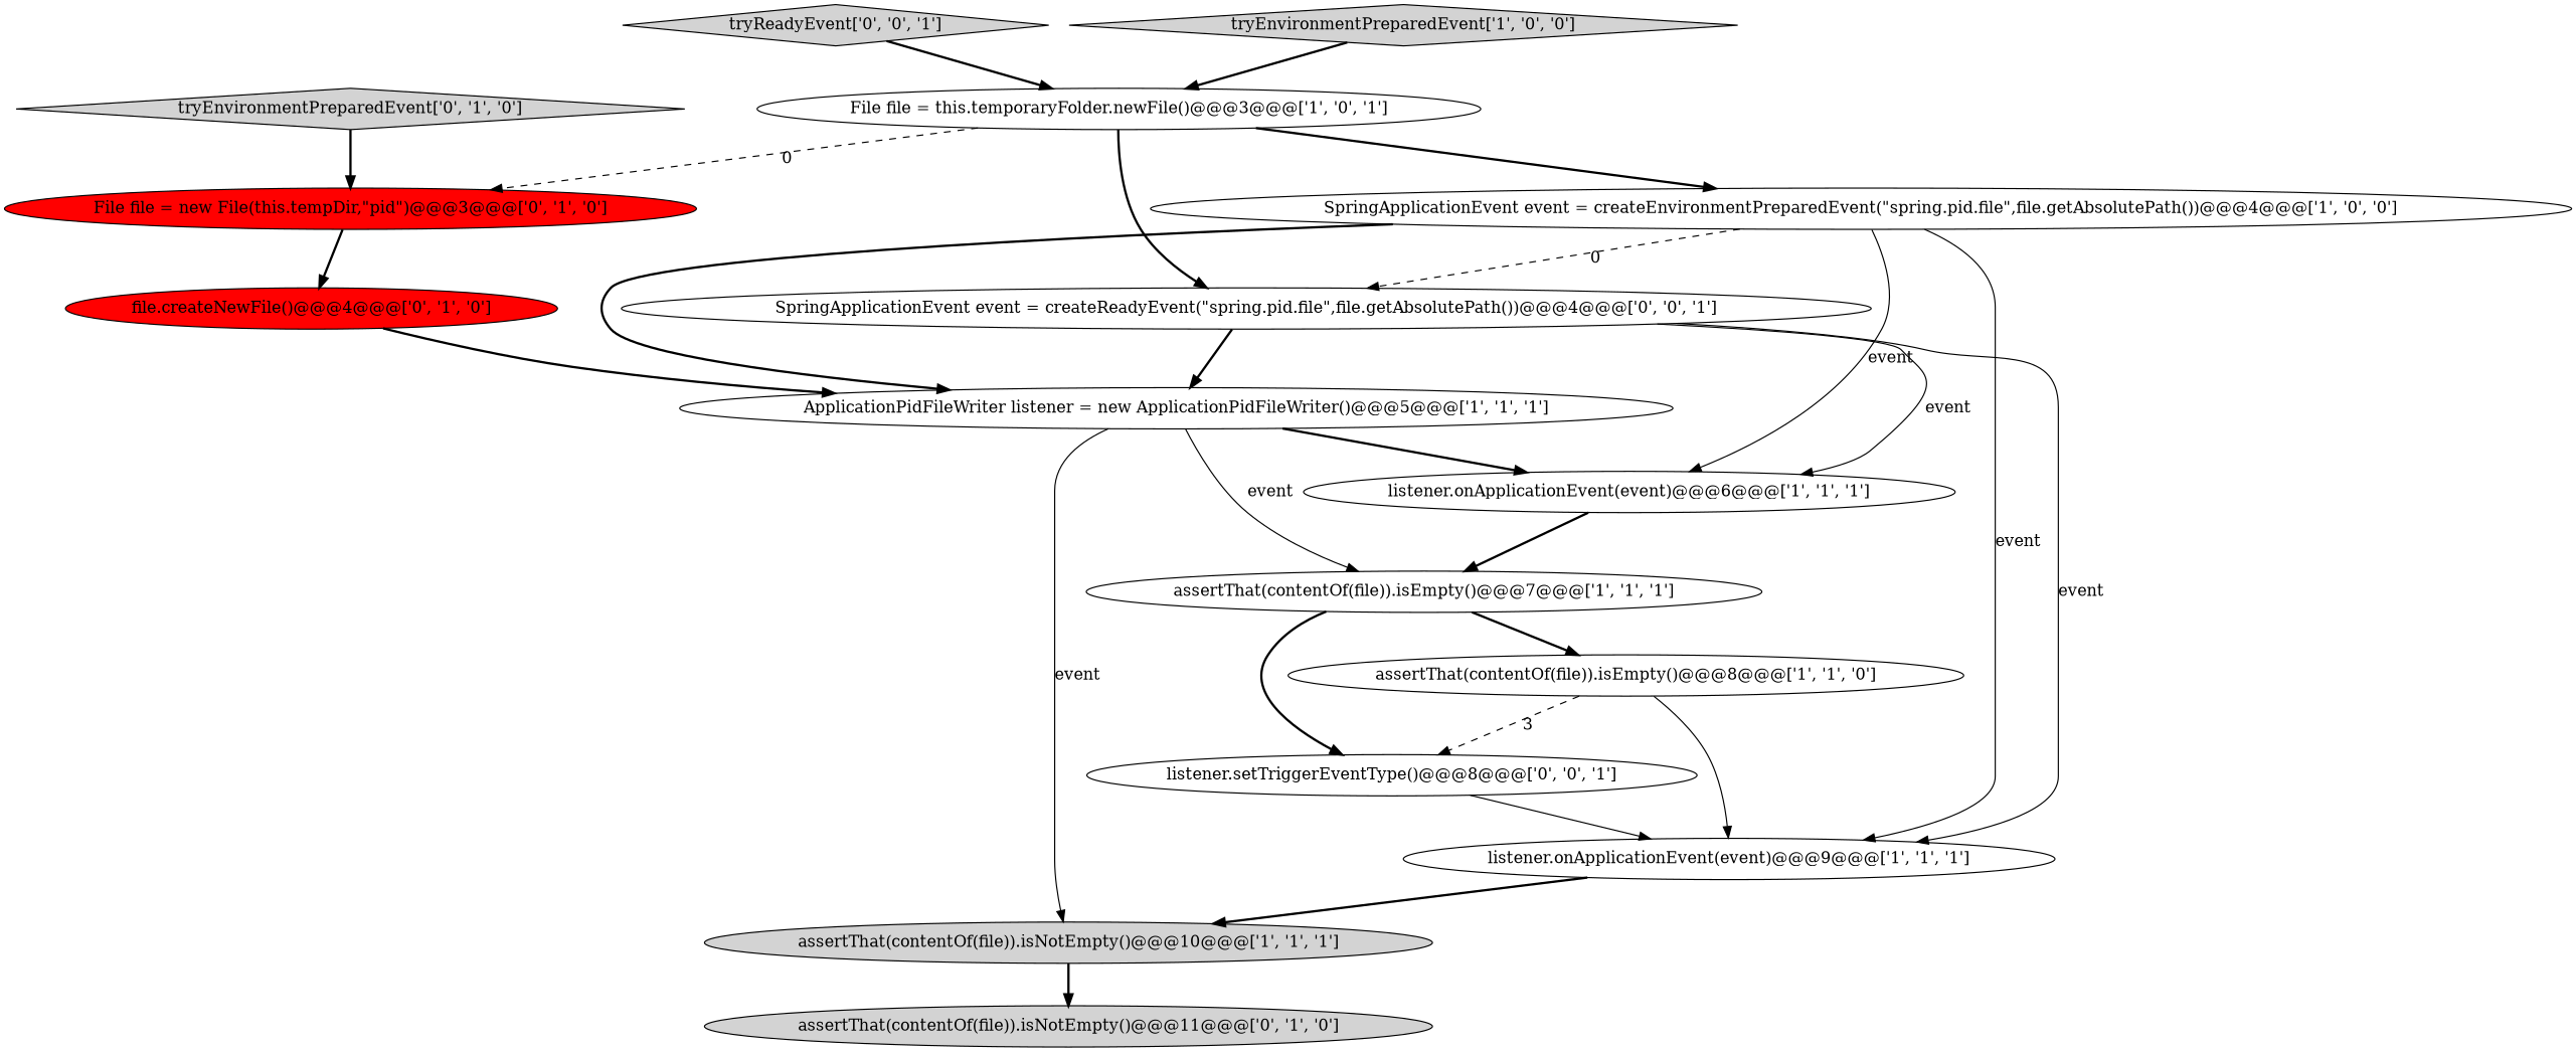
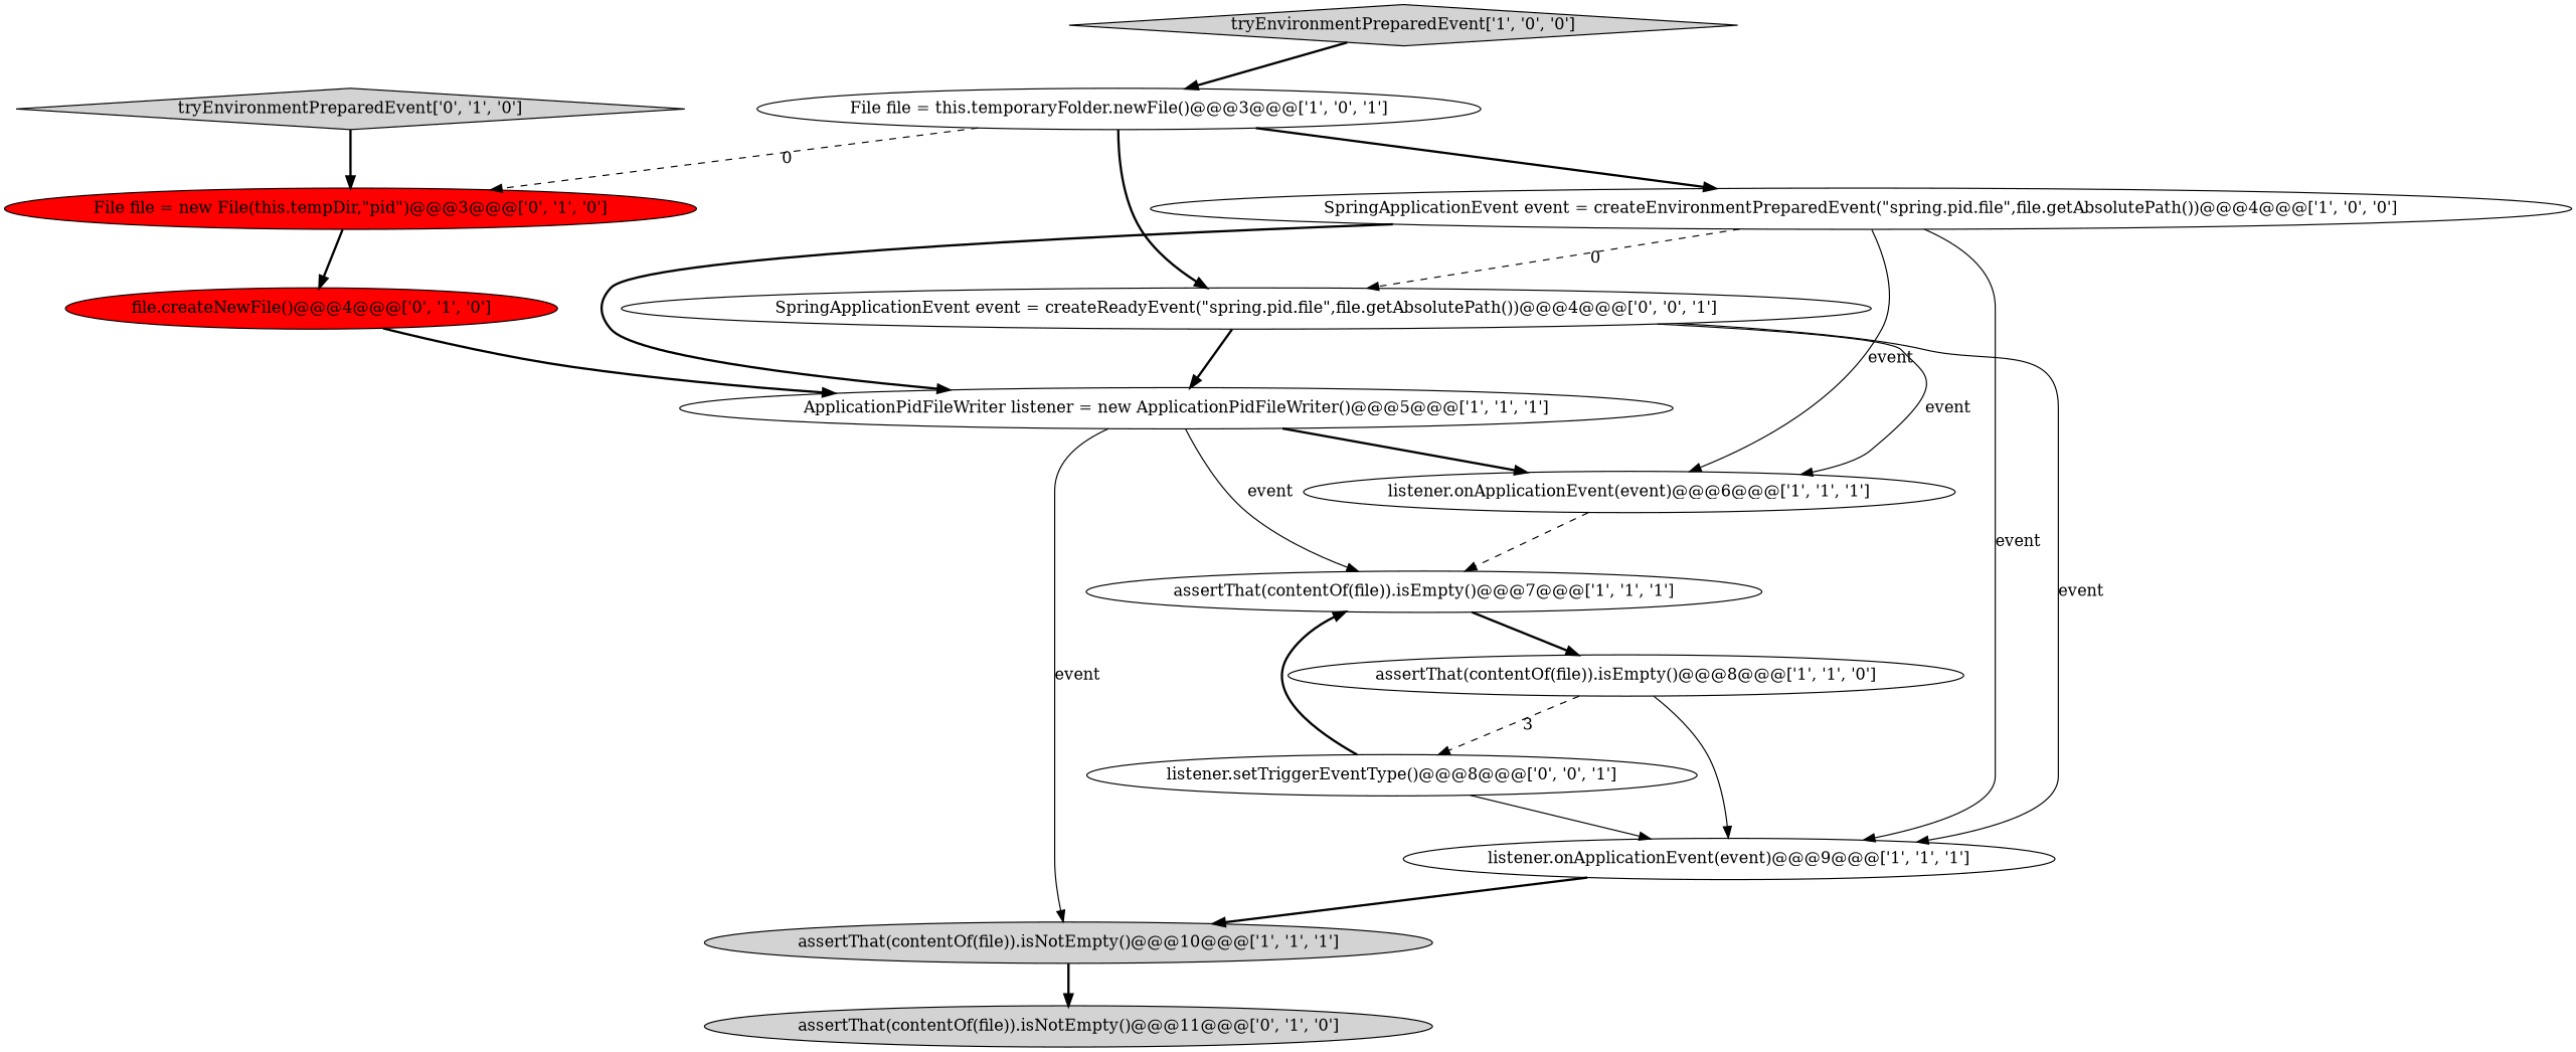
  digraph {
    node [fillcolor=white shape=ellipse style=filled]
    edge [style=bold]
    n1 [label="ApplicationPidFileWriter listener = new ApplicationPidFileWriter()@@@5@@@['1', '1', '1']"]
    n2 [fillcolor=lightgray label="assertThat(contentOf(file)).isNotEmpty()@@@10@@@['1', '1', '1']"]
    n3 [label="listener.onApplicationEvent(event)@@@6@@@['1', '1', '1']"]
    n4 [label="assertThat(contentOf(file)).isEmpty()@@@7@@@['1', '1', '1']"]
    n5 [fillcolor=lightgray label="assertThat(contentOf(file)).isNotEmpty()@@@11@@@['0', '1', '0']"]
    n6 [label="listener.setTriggerEventType()@@@8@@@['0', '0', '1']"]
    n7 [label="assertThat(contentOf(file)).isEmpty()@@@8@@@['1', '1', '0']"]
    n8 [fillcolor=red label="File file = new File(this.tempDir,\"pid\")@@@3@@@['0', '1', '0']"]
    n9 [fillcolor=red label="file.createNewFile()@@@4@@@['0', '1', '0']"]
    n10 [label="listener.onApplicationEvent(event)@@@9@@@['1', '1', '1']"]
-   n11 [fillcolor=lightgray label="tryReadyEvent['0', '0', '1']" shape=diamond]
    n12 [label="File file = this.temporaryFolder.newFile()@@@3@@@['1', '0', '1']"]
    n13 [label="SpringApplicationEvent event = createEnvironmentPreparedEvent(\"spring.pid.file\",file.getAbsolutePath())@@@4@@@['1', '0', '0']"]
    n14 [label="SpringApplicationEvent event = createReadyEvent(\"spring.pid.file\",file.getAbsolutePath())@@@4@@@['0', '0', '1']"]
    n15 [fillcolor=lightgray label="tryEnvironmentPreparedEvent['0', '1', '0']" shape=diamond]
    n16 [fillcolor=lightgray label="tryEnvironmentPreparedEvent['1', '0', '0']" shape=diamond]
    n1 -> n2 [label=event style=solid]
    n1 -> n3
    n1 -> n4 [label=event style=solid]
    n2 -> n5
-   n3 -> n4
-   n4 -> n6
+   n3 -> n4 [style=dashed]
+   n6 -> n4
    n4 -> n7
    n6 -> n10 [style=solid]
    n7 -> n6 [label=3 style=dashed]
    n7 -> n10 [style=solid]
    n8 -> n9
    n9 -> n1
    n10 -> n2
-   n11 -> n12
    n12 -> n8 [label=0 style=dashed]
    n12 -> n13
    n12 -> n14
    n13 -> n1
    n13 -> n3 [label=event style=solid]
    n13 -> n10 [label=event style=solid]
    n13 -> n14 [label=0 style=dashed]
    n14 -> n1
    n14 -> n3 [label=event style=solid]
    n14 -> n10 [label=event style=solid]
    n15 -> n8
    n16 -> n12
  }
